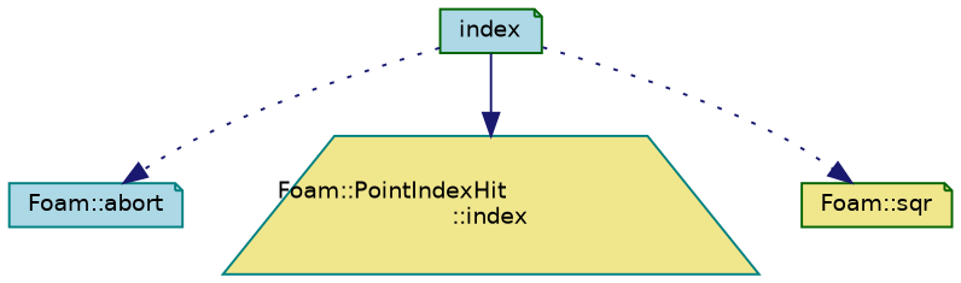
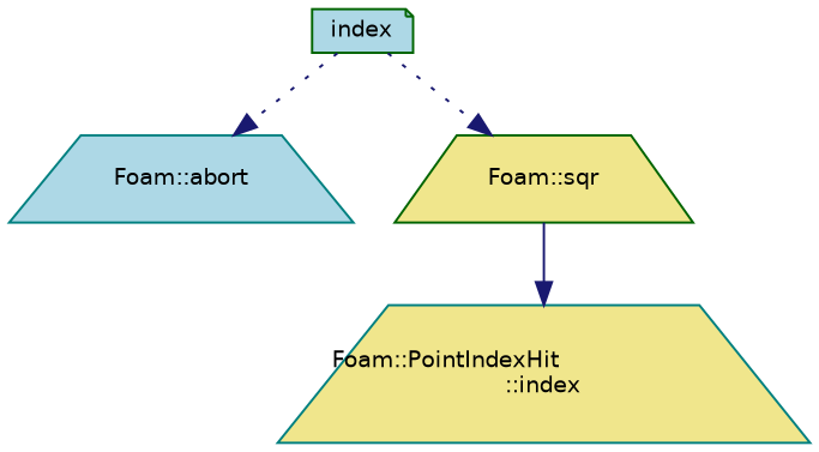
  digraph {
    rankdir=TB
    node [color=darkgreen fillcolor=lightblue fontname=Helvetica fontsize=10 shape=note style=filled]
    edge [color=midnightblue fontname=Helvetica fontsize=10 labelfontname=Helvetica labelfontsize=10 style=dotted]
    n1 [fontcolor=black height=0.2 label=index width=0.4]
-   n2 [color=teal height=0.2 label="Foam::abort" width=0.4]
+   n2 [color=teal height=0.2 label="Foam::abort" shape=trapezium width=0.4]
    n3 [color=teal fillcolor=khaki height=0.2 label="Foam::PointIndexHit\l::index" shape=trapezium width=0.4]
-   n4 [fillcolor=khaki height=0.2 label="Foam::sqr" width=0.4]
+   n4 [fillcolor=khaki height=0.2 label="Foam::sqr" shape=trapezium width=0.4]
    n1 -> n2
-   n1 -> n3 [style=solid]
+   n4 -> n3 [style=solid]
    n1 -> n4
  }
